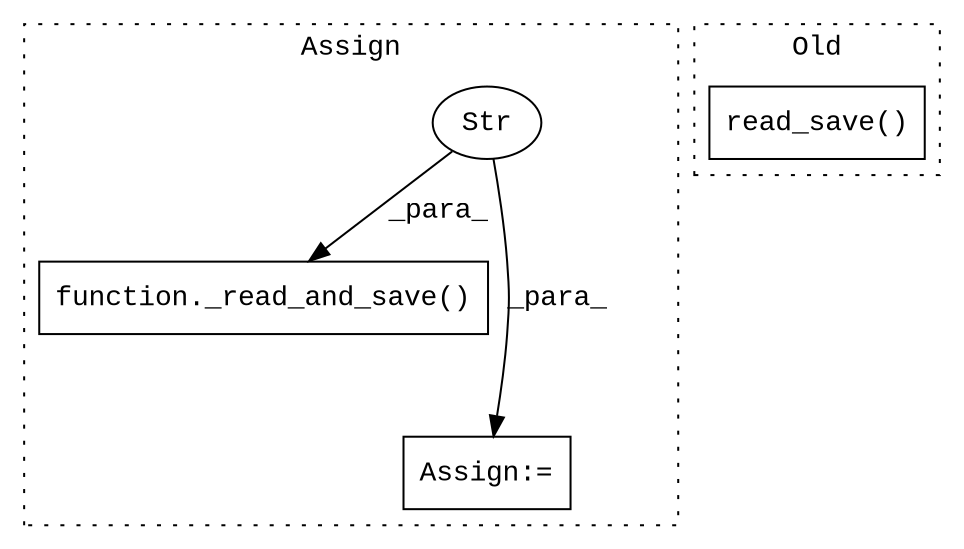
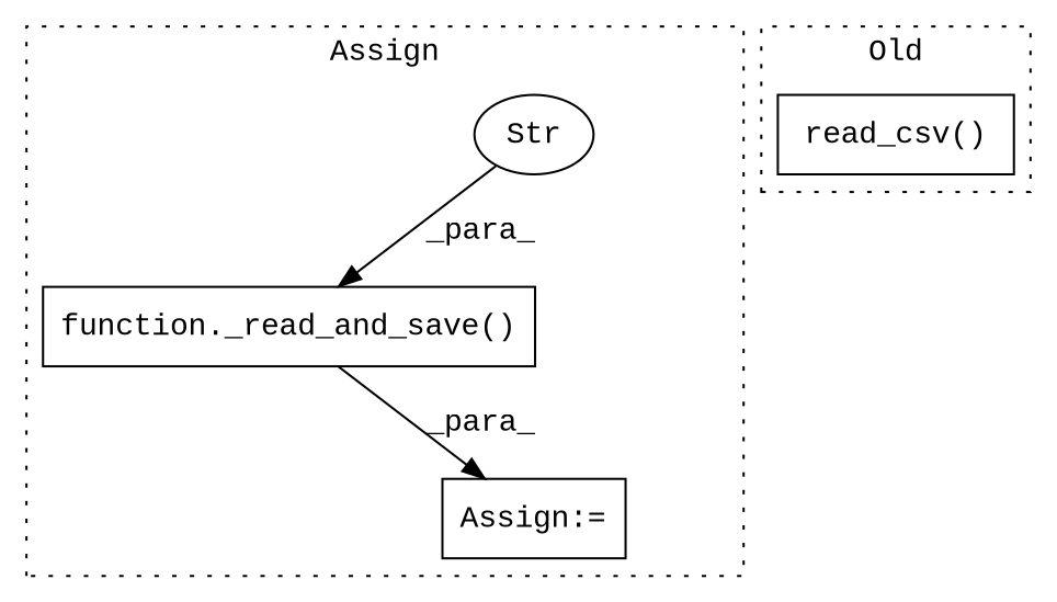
  digraph {
    fontname="Liberation Mono"
    node [a=75 fontname="Liberation Mono" shape=box]
    edge [fontname="Liberation Mono"]
    n1 [l="15,17" label="function._read_and_save()" s="4573,4628"]
    n2 [a=66 l=24 label=Str s=4588 shape=ellipse]
    n3 [a=68 l=3 label="Assign:=" s=4570]
-   n4 [l="12,14" label="read_save()" s="4677,4726"]
+   n4 [l="12,14" label="read_csv()" s="4677,4726"]
    subgraph cluster_1 {
      label=Assign
      style=dotted
      n1
      n2
      n3
    }
    subgraph cluster_2 {
      label=Old
      style=dotted
      n4
    }
-   n2 -> n3 [label=_para_]
+   n1 -> n3 [label=_para_]
    n2 -> n1 [label=_para_]
  }
